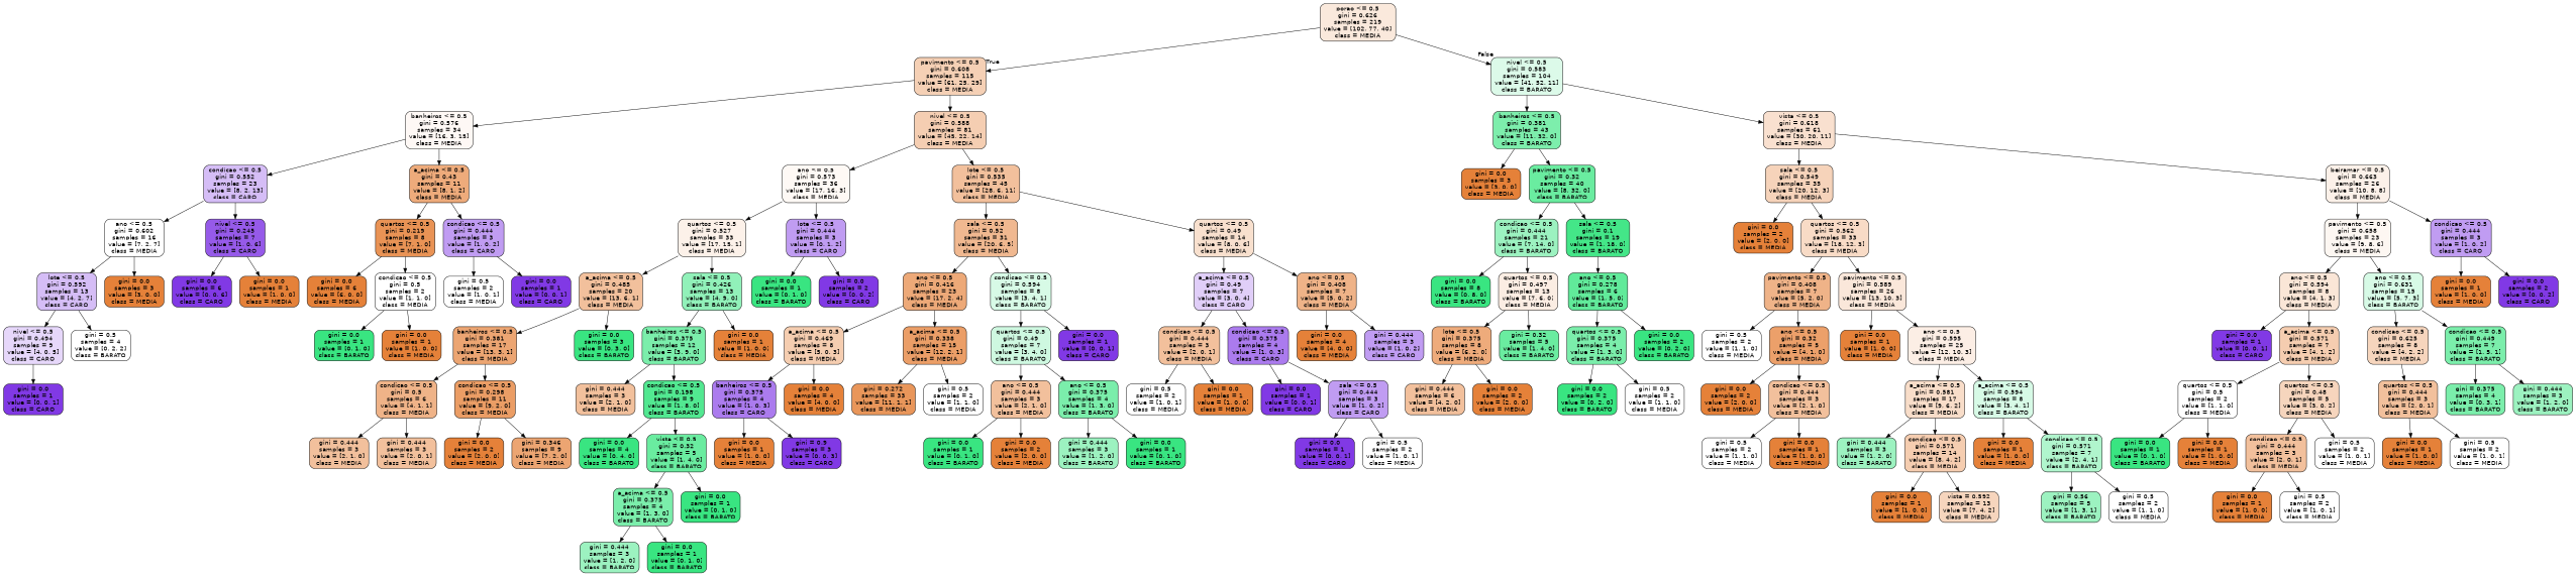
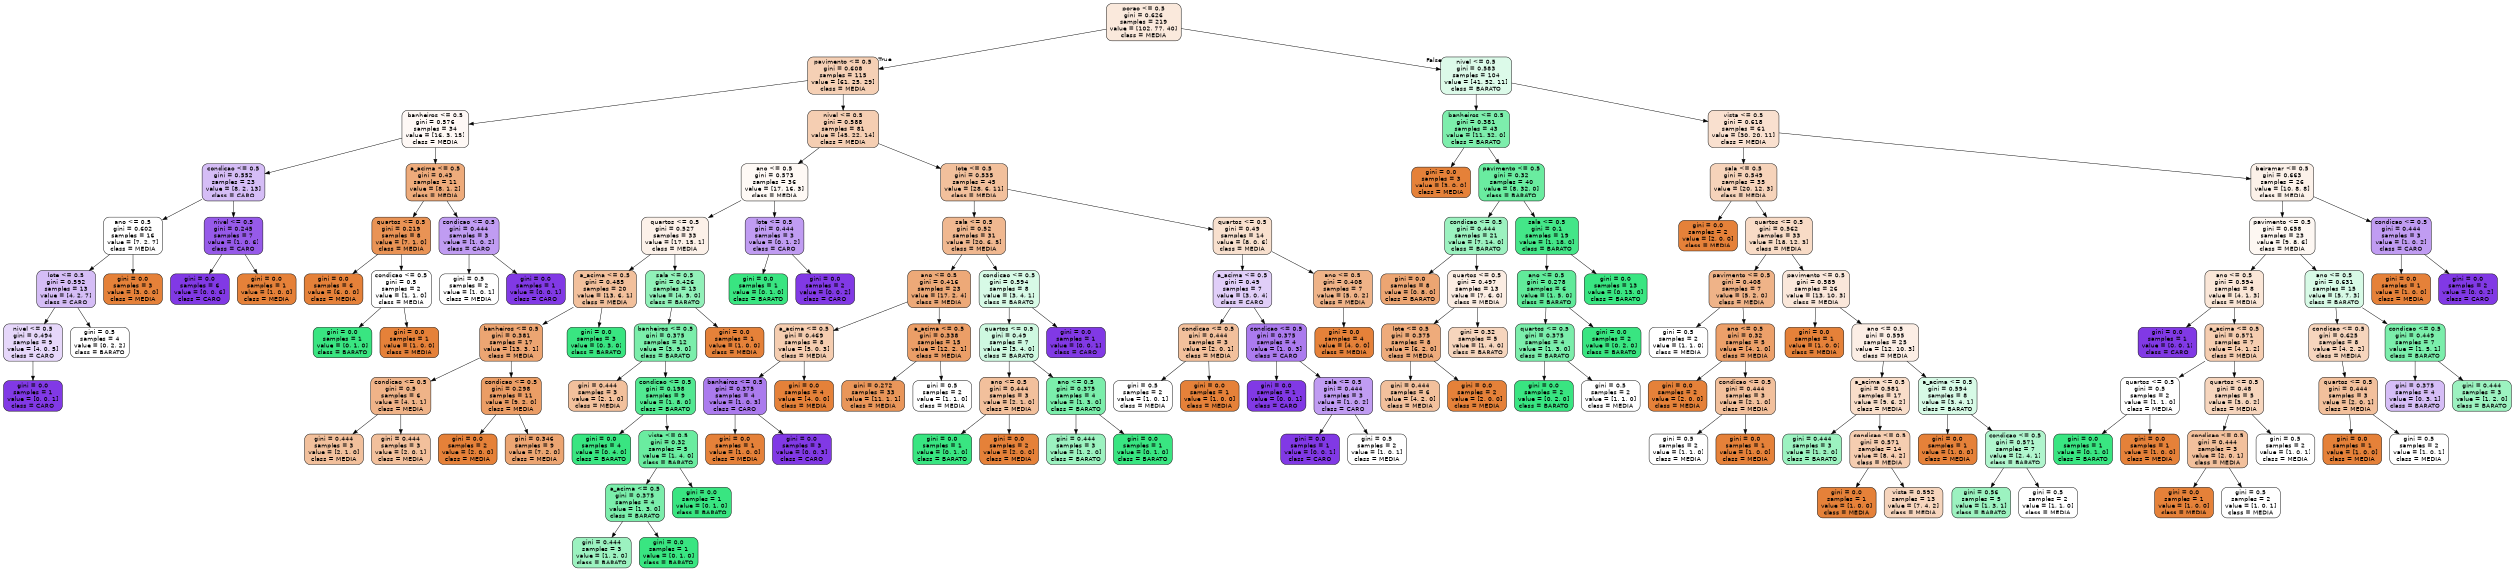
  digraph {
    node [color=black fillcolor="#e58139" fontname=helvetica shape=box style="filled, rounded"]
    edge [fontname=helvetica]
    n1 [fillcolor="#fae9dc" label="porao <= 0.5\ngini = 0.626\nsamples = 219\nvalue = [102, 77, 40]\nclass = MEDIA"]
    n2 [fillcolor="#f5d0b5" label="pavimento <= 0.5\ngini = 0.608\nsamples = 115\nvalue = [61, 25, 29]\nclass = MEDIA"]
    n3 [fillcolor="#dcfae9" label="nivel <= 0.5\ngini = 0.583\nsamples = 104\nvalue = [41, 52, 11]\nclass = BARATO"]
    n4 [fillcolor="#fef8f5" label="banheiros <= 0.5\ngini = 0.576\nsamples = 34\nvalue = [16, 3, 15]\nclass = MEDIA"]
    n5 [fillcolor="#f5ceb2" label="nivel <= 0.5\ngini = 0.588\nsamples = 81\nvalue = [45, 22, 14]\nclass = MEDIA"]
    n6 [fillcolor="#7deeac" label="banheiros <= 0.5\ngini = 0.381\nsamples = 43\nvalue = [11, 32, 0]\nclass = BARATO"]
    n7 [fillcolor="#f9e0cf" label="vista <= 0.5\ngini = 0.618\nsamples = 61\nvalue = [30, 20, 11]\nclass = MEDIA"]
    n8 [fillcolor="#d5bdf6" label="condicao <= 0.5\ngini = 0.552\nsamples = 23\nvalue = [8, 2, 13]\nclass = CARO"]
    n9 [fillcolor="#eeab7b" label="a_acima <= 0.5\ngini = 0.43\nsamples = 11\nvalue = [8, 1, 2]\nclass = MEDIA"]
    n10 [fillcolor="#fef9f5" label="ano <= 0.5\ngini = 0.573\nsamples = 36\nvalue = [17, 16, 3]\nclass = MEDIA"]
    n11 [fillcolor="#f2c09c" label="lote <= 0.5\ngini = 0.535\nsamples = 45\nvalue = [28, 6, 11]\nclass = MEDIA"]
    n12 [fillcolor="#ffffff" label="ano <= 0.5\ngini = 0.602\nsamples = 16\nvalue = [7, 2, 7]\nclass = MEDIA"]
    n13 [fillcolor="#965ae9" label="nivel <= 0.5\ngini = 0.245\nsamples = 7\nvalue = [1, 0, 6]\nclass = CARO"]
    n14 [fillcolor="#e99355" label="quartos <= 0.5\ngini = 0.219\nsamples = 8\nvalue = [7, 1, 0]\nclass = MEDIA"]
    n15 [fillcolor="#c09cf2" label="condicao <= 0.5\ngini = 0.444\nsamples = 3\nvalue = [1, 0, 2]\nclass = CARO"]
    n16 [fillcolor="#d5bdf6" label="lote <= 0.5\ngini = 0.592\nsamples = 13\nvalue = [4, 2, 7]\nclass = CARO"]
    n17 [label="gini = 0.0\nsamples = 3\nvalue = [3, 0, 0]\nclass = MEDIA"]
    n18 [fillcolor="#8139e5" label="gini = 0.0\nsamples = 6\nvalue = [0, 0, 6]\nclass = CARO"]
    n19 [label="gini = 0.0\nsamples = 1\nvalue = [1, 0, 0]\nclass = MEDIA"]
    n20 [fillcolor="#e6d7fa" label="nivel <= 0.5\ngini = 0.494\nsamples = 9\nvalue = [4, 0, 5]\nclass = CARO"]
    n21 [fillcolor="#ffffff" label="gini = 0.5\nsamples = 4\nvalue = [0, 2, 2]\nclass = BARATO"]
    n22 [fillcolor="#8139e5" label="gini = 0.0\nsamples = 1\nvalue = [0, 0, 1]\nclass = CARO"]
    n23 [label="gini = 0.0\nsamples = 6\nvalue = [6, 0, 0]\nclass = MEDIA"]
    n24 [fillcolor="#ffffff" label="condicao <= 0.5\ngini = 0.5\nsamples = 2\nvalue = [1, 1, 0]\nclass = MEDIA"]
    n25 [fillcolor="#ffffff" label="gini = 0.5\nsamples = 2\nvalue = [1, 0, 1]\nclass = MEDIA"]
    n26 [fillcolor="#8139e5" label="gini = 0.0\nsamples = 1\nvalue = [0, 0, 1]\nclass = CARO"]
    n27 [fillcolor="#39e581" label="gini = 0.0\nsamples = 1\nvalue = [0, 1, 0]\nclass = BARATO"]
    n28 [label="gini = 0.0\nsamples = 1\nvalue = [1, 0, 0]\nclass = MEDIA"]
    n29 [fillcolor="#fcf1e9" label="quartos <= 0.5\ngini = 0.527\nsamples = 33\nvalue = [17, 15, 1]\nclass = MEDIA"]
    n30 [fillcolor="#c09cf2" label="lote <= 0.5\ngini = 0.444\nsamples = 3\nvalue = [0, 1, 2]\nclass = CARO"]
    n31 [fillcolor="#f0b890" label="sala <= 0.5\ngini = 0.52\nsamples = 31\nvalue = [20, 6, 5]\nclass = MEDIA"]
    n32 [fillcolor="#f8e0ce" label="quartos <= 0.5\ngini = 0.49\nsamples = 14\nvalue = [8, 0, 6]\nclass = MEDIA"]
    n33 [fillcolor="#f2c09c" label="a_acima <= 0.5\ngini = 0.485\nsamples = 20\nvalue = [13, 6, 1]\nclass = MEDIA"]
    n34 [fillcolor="#91f1b9" label="sala <= 0.5\ngini = 0.426\nsamples = 13\nvalue = [4, 9, 0]\nclass = BARATO"]
    n35 [fillcolor="#39e581" label="gini = 0.0\nsamples = 1\nvalue = [0, 1, 0]\nclass = BARATO"]
    n36 [fillcolor="#8139e5" label="gini = 0.0\nsamples = 2\nvalue = [0, 0, 2]\nclass = CARO"]
    n37 [fillcolor="#eca572" label="banheiros <= 0.5\ngini = 0.381\nsamples = 17\nvalue = [13, 3, 1]\nclass = MEDIA"]
    n38 [fillcolor="#39e581" label="gini = 0.0\nsamples = 3\nvalue = [0, 3, 0]\nclass = BARATO"]
    n39 [fillcolor="#7beeab" label="banheiros <= 0.5\ngini = 0.375\nsamples = 12\nvalue = [3, 9, 0]\nclass = BARATO"]
    n40 [label="gini = 0.0\nsamples = 1\nvalue = [1, 0, 0]\nclass = MEDIA"]
    n41 [fillcolor="#efb388" label="condicao <= 0.5\ngini = 0.5\nsamples = 6\nvalue = [4, 1, 1]\nclass = MEDIA"]
    n42 [fillcolor="#eb9d65" label="condicao <= 0.5\ngini = 0.298\nsamples = 11\nvalue = [9, 2, 0]\nclass = MEDIA"]
    n43 [fillcolor="#f2c09c" label="gini = 0.444\nsamples = 3\nvalue = [2, 1, 0]\nclass = MEDIA"]
    n44 [fillcolor="#f2c09c" label="gini = 0.444\nsamples = 3\nvalue = [2, 0, 1]\nclass = MEDIA"]
    n45 [label="gini = 0.0\nsamples = 2\nvalue = [2, 0, 0]\nclass = MEDIA"]
    n46 [fillcolor="#eca572" label="gini = 0.346\nsamples = 9\nvalue = [7, 2, 0]\nclass = MEDIA"]
    n47 [fillcolor="#f2c09c" label="gini = 0.444\nsamples = 3\nvalue = [2, 1, 0]\nclass = MEDIA"]
    n48 [fillcolor="#52e891" label="condicao <= 0.5\ngini = 0.198\nsamples = 9\nvalue = [1, 8, 0]\nclass = BARATO"]
    n49 [fillcolor="#39e581" label="gini = 0.0\nsamples = 4\nvalue = [0, 4, 0]\nclass = BARATO"]
    n50 [fillcolor="#6aeca0" label="vista <= 0.5\ngini = 0.32\nsamples = 5\nvalue = [1, 4, 0]\nclass = BARATO"]
    n51 [fillcolor="#7beeab" label="a_acima <= 0.5\ngini = 0.375\nsamples = 4\nvalue = [1, 3, 0]\nclass = BARATO"]
    n52 [fillcolor="#39e581" label="gini = 0.0\nsamples = 1\nvalue = [0, 1, 0]\nclass = BARATO"]
    n53 [fillcolor="#9cf2c0" label="gini = 0.444\nsamples = 3\nvalue = [1, 2, 0]\nclass = BARATO"]
    n54 [fillcolor="#39e581" label="gini = 0.0\nsamples = 1\nvalue = [0, 1, 0]\nclass = BARATO"]
    n55 [fillcolor="#eda978" label="ano <= 0.5\ngini = 0.416\nsamples = 23\nvalue = [17, 2, 4]\nclass = MEDIA"]
    n56 [fillcolor="#d7fae6" label="condicao <= 0.5\ngini = 0.594\nsamples = 8\nvalue = [3, 4, 1]\nclass = BARATO"]
    n57 [fillcolor="#e0cef8" label="a_acima <= 0.5\ngini = 0.49\nsamples = 7\nvalue = [3, 0, 4]\nclass = CARO"]
    n58 [fillcolor="#efb388" label="ano <= 0.5\ngini = 0.408\nsamples = 7\nvalue = [5, 0, 2]\nclass = MEDIA"]
    n59 [fillcolor="#f5cdb0" label="a_acima <= 0.5\ngini = 0.469\nsamples = 8\nvalue = [5, 0, 3]\nclass = MEDIA"]
    n60 [fillcolor="#eb9e67" label="a_acima <= 0.5\ngini = 0.338\nsamples = 15\nvalue = [12, 2, 1]\nclass = MEDIA"]
    n61 [fillcolor="#cef8e0" label="quartos <= 0.5\ngini = 0.49\nsamples = 7\nvalue = [3, 4, 0]\nclass = BARATO"]
    n62 [fillcolor="#8139e5" label="gini = 0.0\nsamples = 1\nvalue = [0, 0, 1]\nclass = CARO"]
    n63 [fillcolor="#ab7bee" label="banheiros <= 0.5\ngini = 0.375\nsamples = 4\nvalue = [1, 0, 3]\nclass = CARO"]
    n64 [label="gini = 0.0\nsamples = 4\nvalue = [4, 0, 0]\nclass = MEDIA"]
    n65 [fillcolor="#e9965a" label="gini = 0.272\nsamples = 33\nvalue = [11, 1, 1]\nclass = MEDIA"]
    n66 [fillcolor="#ffffff" label="gini = 0.5\nsamples = 2\nvalue = [1, 1, 0]\nclass = MEDIA"]
    n67 [label="gini = 0.0\nsamples = 1\nvalue = [1, 0, 0]\nclass = MEDIA"]
-   n68 [fillcolor="#8139e5" label="gini = 0.9\nsamples = 3\nvalue = [0, 0, 3]\nclass = CARO"]
+   n68 [fillcolor="#8139e5" label="gini = 0.0\nsamples = 3\nvalue = [0, 0, 3]\nclass = CARO"]
    n69 [fillcolor="#f2c09c" label="ano <= 0.5\ngini = 0.444\nsamples = 3\nvalue = [2, 1, 0]\nclass = MEDIA"]
    n70 [fillcolor="#7beeab" label="ano <= 0.5\ngini = 0.375\nsamples = 4\nvalue = [1, 3, 0]\nclass = BARATO"]
    n71 [fillcolor="#39e581" label="gini = 0.0\nsamples = 1\nvalue = [0, 1, 0]\nclass = BARATO"]
    n72 [label="gini = 0.0\nsamples = 2\nvalue = [2, 0, 0]\nclass = MEDIA"]
    n73 [fillcolor="#9cf2c0" label="gini = 0.444\nsamples = 3\nvalue = [1, 2, 0]\nclass = BARATO"]
    n74 [fillcolor="#39e581" label="gini = 0.0\nsamples = 1\nvalue = [0, 1, 0]\nclass = BARATO"]
    n75 [fillcolor="#f2c09c" label="condicao <= 0.5\ngini = 0.444\nsamples = 3\nvalue = [2, 0, 1]\nclass = MEDIA"]
    n76 [fillcolor="#ab7bee" label="condicao <= 0.5\ngini = 0.375\nsamples = 4\nvalue = [1, 0, 3]\nclass = CARO"]
    n77 [label="gini = 0.0\nsamples = 4\nvalue = [4, 0, 0]\nclass = MEDIA"]
-   n78 [fillcolor="#c09cf2" label="gini = 0.444\nsamples = 3\nvalue = [1, 0, 2]\nclass = CARO"]
    n79 [fillcolor="#ffffff" label="gini = 0.5\nsamples = 2\nvalue = [1, 0, 1]\nclass = MEDIA"]
    n80 [label="gini = 0.0\nsamples = 1\nvalue = [1, 0, 0]\nclass = MEDIA"]
    n81 [fillcolor="#8139e5" label="gini = 0.0\nsamples = 1\nvalue = [0, 0, 1]\nclass = CARO"]
    n82 [fillcolor="#c09cf2" label="sala <= 0.5\ngini = 0.444\nsamples = 3\nvalue = [1, 0, 2]\nclass = CARO"]
    n83 [fillcolor="#8139e5" label="gini = 0.0\nsamples = 1\nvalue = [0, 0, 1]\nclass = CARO"]
    n84 [fillcolor="#ffffff" label="gini = 0.5\nsamples = 2\nvalue = [1, 0, 1]\nclass = MEDIA"]
    n85 [label="gini = 0.0\nsamples = 3\nvalue = [3, 0, 0]\nclass = MEDIA"]
    n86 [fillcolor="#6aeca0" label="pavimento <= 0.5\ngini = 0.32\nsamples = 40\nvalue = [8, 32, 0]\nclass = BARATO"]
    n87 [fillcolor="#f6d3ba" label="sala <= 0.5\ngini = 0.549\nsamples = 35\nvalue = [20, 12, 3]\nclass = MEDIA"]
    n88 [fillcolor="#fcf1e9" label="beiramar <= 0.5\ngini = 0.663\nsamples = 26\nvalue = [10, 8, 8]\nclass = MEDIA"]
    n89 [fillcolor="#9cf2c0" label="condicao <= 0.5\ngini = 0.444\nsamples = 21\nvalue = [7, 14, 0]\nclass = BARATO"]
    n90 [fillcolor="#44e688" label="sala <= 0.5\ngini = 0.1\nsamples = 19\nvalue = [1, 18, 0]\nclass = BARATO"]
-   n91 [fillcolor="#39e581" label="gini = 0.0\nsamples = 8\nvalue = [0, 8, 0]\nclass = BARATO"]
+   n91 [fillcolor="#eca572" label="gini = 0.0\nsamples = 8\nvalue = [0, 8, 0]\nclass = BARATO"]
    n92 [fillcolor="#fbede3" label="quartos <= 0.5\ngini = 0.497\nsamples = 13\nvalue = [7, 6, 0]\nclass = MEDIA"]
    n93 [fillcolor="#61ea9a" label="ano <= 0.5\ngini = 0.278\nsamples = 6\nvalue = [1, 5, 0]\nclass = BARATO"]
+   n94 [fillcolor="#39e581" label="gini = 0.0\nsamples = 13\nvalue = [0, 13, 0]\nclass = BARATO"]
    n95 [fillcolor="#eeab7b" label="lote <= 0.5\ngini = 0.375\nsamples = 8\nvalue = [6, 2, 0]\nclass = MEDIA"]
-   n96 [fillcolor="#6aeca0" label="gini = 0.32\nsamples = 5\nvalue = [1, 4, 0]\nclass = BARATO"]
+   n96 [fillcolor="#f6d5bd" label="gini = 0.32\nsamples = 5\nvalue = [1, 4, 0]\nclass = BARATO"]
    n97 [fillcolor="#f2c09c" label="gini = 0.444\nsamples = 6\nvalue = [4, 2, 0]\nclass = MEDIA"]
    n98 [label="gini = 0.0\nsamples = 2\nvalue = [2, 0, 0]\nclass = MEDIA"]
    n99 [fillcolor="#7beeab" label="quartos <= 0.5\ngini = 0.375\nsamples = 4\nvalue = [1, 3, 0]\nclass = BARATO"]
    n100 [fillcolor="#39e581" label="gini = 0.0\nsamples = 2\nvalue = [0, 2, 0]\nclass = BARATO"]
    n101 [fillcolor="#39e581" label="gini = 0.0\nsamples = 2\nvalue = [0, 2, 0]\nclass = BARATO"]
    n102 [fillcolor="#ffffff" label="gini = 0.5\nsamples = 2\nvalue = [1, 1, 0]\nclass = MEDIA"]
    n103 [label="gini = 0.0\nsamples = 2\nvalue = [2, 0, 0]\nclass = MEDIA"]
    n104 [fillcolor="#f8dbc6" label="quartos <= 0.5\ngini = 0.562\nsamples = 33\nvalue = [18, 12, 3]\nclass = MEDIA"]
    n105 [fillcolor="#fdf7f2" label="pavimento <= 0.5\ngini = 0.658\nsamples = 23\nvalue = [9, 8, 6]\nclass = MEDIA"]
    n106 [fillcolor="#c09cf2" label="condicao <= 0.5\ngini = 0.444\nsamples = 3\nvalue = [1, 0, 2]\nclass = CARO"]
    n107 [fillcolor="#efb388" label="pavimento <= 0.5\ngini = 0.408\nsamples = 7\nvalue = [5, 2, 0]\nclass = MEDIA"]
    n108 [fillcolor="#fae7da" label="pavimento <= 0.5\ngini = 0.589\nsamples = 26\nvalue = [13, 10, 3]\nclass = MEDIA"]
    n109 [fillcolor="#ffffff" label="gini = 0.5\nsamples = 2\nvalue = [1, 1, 0]\nclass = MEDIA"]
    n110 [fillcolor="#eca06a" label="ano <= 0.5\ngini = 0.32\nsamples = 5\nvalue = [4, 1, 0]\nclass = MEDIA"]
    n111 [label="gini = 0.0\nsamples = 1\nvalue = [1, 0, 0]\nclass = MEDIA"]
    n112 [fillcolor="#fceee5" label="ano <= 0.5\ngini = 0.595\nsamples = 25\nvalue = [12, 10, 3]\nclass = MEDIA"]
    n113 [label="gini = 0.0\nsamples = 2\nvalue = [2, 0, 0]\nclass = MEDIA"]
    n114 [fillcolor="#f2c09c" label="condicao <= 0.5\ngini = 0.444\nsamples = 3\nvalue = [2, 1, 0]\nclass = MEDIA"]
    n115 [fillcolor="#ffffff" label="gini = 0.5\nsamples = 2\nvalue = [1, 1, 0]\nclass = MEDIA"]
    n116 [label="gini = 0.0\nsamples = 1\nvalue = [1, 0, 0]\nclass = MEDIA"]
    n117 [fillcolor="#f8ddc9" label="a_acima <= 0.5\ngini = 0.581\nsamples = 17\nvalue = [9, 6, 2]\nclass = MEDIA"]
    n118 [fillcolor="#d7fae6" label="a_acima <= 0.5\ngini = 0.594\nsamples = 8\nvalue = [3, 4, 1]\nclass = BARATO"]
    n119 [fillcolor="#9cf2c0" label="gini = 0.444\nsamples = 3\nvalue = [1, 2, 0]\nclass = BARATO"]
    n120 [fillcolor="#f5cdb0" label="condicao <= 0.5\ngini = 0.571\nsamples = 14\nvalue = [8, 4, 2]\nclass = MEDIA"]
    n121 [label="gini = 0.0\nsamples = 1\nvalue = [1, 0, 0]\nclass = MEDIA"]
    n122 [fillcolor="#b0f5cd" label="condicao <= 0.5\ngini = 0.571\nsamples = 7\nvalue = [2, 4, 1]\nclass = BARATO"]
    n123 [label="gini = 0.0\nsamples = 1\nvalue = [1, 0, 0]\nclass = MEDIA"]
    n124 [fillcolor="#f6d5bd" label="vista = 0.592\nsamples = 13\nvalue = [7, 4, 2]\nclass = MEDIA"]
    n125 [fillcolor="#9cf2c0" label="gini = 0.56\nsamples = 5\nvalue = [1, 3, 1]\nclass = BARATO"]
    n126 [fillcolor="#ffffff" label="gini = 0.5\nsamples = 2\nvalue = [1, 1, 0]\nclass = MEDIA"]
    n127 [fillcolor="#fae6d7" label="ano <= 0.5\ngini = 0.594\nsamples = 8\nvalue = [4, 1, 3]\nclass = MEDIA"]
    n128 [fillcolor="#d7fae6" label="ano <= 0.5\ngini = 0.631\nsamples = 15\nvalue = [5, 7, 3]\nclass = BARATO"]
    n129 [label="gini = 0.0\nsamples = 1\nvalue = [1, 0, 0]\nclass = MEDIA"]
    n130 [fillcolor="#8139e5" label="gini = 0.0\nsamples = 2\nvalue = [0, 0, 2]\nclass = CARO"]
    n131 [fillcolor="#8139e5" label="gini = 0.0\nsamples = 1\nvalue = [0, 0, 1]\nclass = CARO"]
    n132 [fillcolor="#f5cdb0" label="a_acima <= 0.5\ngini = 0.571\nsamples = 7\nvalue = [4, 1, 2]\nclass = MEDIA"]
    n133 [fillcolor="#f6d5bd" label="condicao <= 0.5\ngini = 0.625\nsamples = 8\nvalue = [4, 2, 2]\nclass = MEDIA"]
    n134 [fillcolor="#7beeab" label="condicao <= 0.5\ngini = 0.449\nsamples = 7\nvalue = [1, 5, 1]\nclass = BARATO"]
    n135 [fillcolor="#ffffff" label="quartos <= 0.5\ngini = 0.5\nsamples = 2\nvalue = [1, 1, 0]\nclass = MEDIA"]
    n136 [fillcolor="#f6d5bd" label="quartos <= 0.5\ngini = 0.48\nsamples = 5\nvalue = [3, 0, 2]\nclass = MEDIA"]
    n137 [fillcolor="#39e581" label="gini = 0.0\nsamples = 1\nvalue = [0, 1, 0]\nclass = BARATO"]
    n138 [label="gini = 0.0\nsamples = 1\nvalue = [1, 0, 0]\nclass = MEDIA"]
    n139 [fillcolor="#f2c09c" label="condicao <= 0.5\ngini = 0.444\nsamples = 3\nvalue = [2, 0, 1]\nclass = MEDIA"]
    n140 [fillcolor="#ffffff" label="gini = 0.5\nsamples = 2\nvalue = [1, 0, 1]\nclass = MEDIA"]
    n141 [label="gini = 0.0\nsamples = 1\nvalue = [1, 0, 0]\nclass = MEDIA"]
    n142 [fillcolor="#ffffff" label="gini = 0.5\nsamples = 2\nvalue = [1, 0, 1]\nclass = MEDIA"]
    n143 [fillcolor="#f2c09c" label="quartos <= 0.5\ngini = 0.444\nsamples = 3\nvalue = [2, 0, 1]\nclass = MEDIA"]
-   n144 [fillcolor="#7beeab" label="gini = 0.375\nsamples = 4\nvalue = [0, 3, 1]\nclass = BARATO"]
+   n144 [fillcolor="#d5bdf6" label="gini = 0.375\nsamples = 4\nvalue = [0, 3, 1]\nclass = BARATO"]
    n145 [fillcolor="#9cf2c0" label="gini = 0.444\nsamples = 3\nvalue = [1, 2, 0]\nclass = BARATO"]
    n146 [label="gini = 0.0\nsamples = 1\nvalue = [1, 0, 0]\nclass = MEDIA"]
    n147 [fillcolor="#ffffff" label="gini = 0.5\nsamples = 2\nvalue = [1, 0, 1]\nclass = MEDIA"]
    n1 -> n2 [headlabel=True labelangle=45 labeldistance=2.5]
    n1 -> n3 [headlabel=False labelangle=-45 labeldistance=2.5]
    n2 -> n4
    n2 -> n5
    n3 -> n6
    n3 -> n7
    n4 -> n8
    n4 -> n9
    n5 -> n10
    n5 -> n11
    n6 -> n85
    n6 -> n86
    n7 -> n87
    n7 -> n88
    n8 -> n12
    n8 -> n13
    n9 -> n14
    n9 -> n15
    n10 -> n29
    n10 -> n30
    n11 -> n31
    n11 -> n32
    n12 -> n16
    n12 -> n17
    n13 -> n18
    n13 -> n19
    n14 -> n23
    n14 -> n24
    n15 -> n25
    n15 -> n26
    n16 -> n20
    n16 -> n21
    n20 -> n22
    n24 -> n27
    n24 -> n28
    n29 -> n33
    n29 -> n34
    n30 -> n35
    n30 -> n36
    n31 -> n55
    n31 -> n56
    n32 -> n57
    n32 -> n58
    n33 -> n37
    n33 -> n38
    n34 -> n39
    n34 -> n40
    n37 -> n41
    n37 -> n42
    n39 -> n47
    n39 -> n48
    n41 -> n43
    n41 -> n44
    n42 -> n45
    n42 -> n46
    n48 -> n49
    n48 -> n50
    n50 -> n51
    n50 -> n52
    n51 -> n53
    n51 -> n54
    n55 -> n59
    n55 -> n60
    n56 -> n61
    n56 -> n62
    n57 -> n75
    n57 -> n76
    n58 -> n77
-   n58 -> n78
    n59 -> n63
    n59 -> n64
    n60 -> n65
    n60 -> n66
    n61 -> n69
    n61 -> n70
    n63 -> n67
    n63 -> n68
    n69 -> n71
    n69 -> n72
    n70 -> n73
    n70 -> n74
    n75 -> n79
    n75 -> n80
    n76 -> n81
    n76 -> n82
    n82 -> n83
    n82 -> n84
    n86 -> n89
    n86 -> n90
    n87 -> n103
    n87 -> n104
    n88 -> n105
    n88 -> n106
    n89 -> n91
    n89 -> n92
    n90 -> n93
+   n90 -> n94
    n92 -> n95
    n92 -> n96
    n93 -> n99
    n93 -> n100
    n95 -> n97
    n95 -> n98
    n99 -> n101
    n99 -> n102
    n104 -> n107
    n104 -> n108
    n105 -> n127
    n105 -> n128
    n106 -> n129
    n106 -> n130
    n107 -> n109
    n107 -> n110
    n108 -> n111
    n108 -> n112
    n110 -> n113
    n110 -> n114
    n112 -> n117
    n112 -> n118
    n114 -> n115
    n114 -> n116
    n117 -> n119
    n117 -> n120
    n118 -> n121
    n118 -> n122
    n120 -> n123
    n120 -> n124
    n122 -> n125
    n122 -> n126
    n127 -> n131
    n127 -> n132
    n128 -> n133
    n128 -> n134
    n132 -> n135
    n132 -> n136
    n133 -> n143
    n134 -> n144
    n134 -> n145
    n135 -> n137
    n135 -> n138
    n136 -> n139
    n136 -> n140
    n139 -> n141
    n139 -> n142
    n143 -> n146
    n143 -> n147
  }
